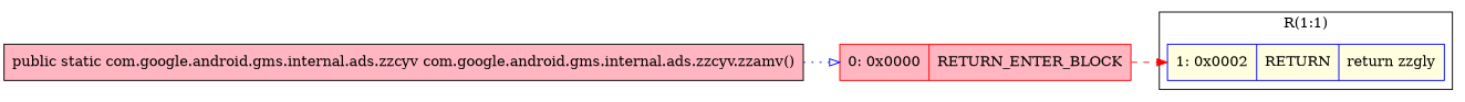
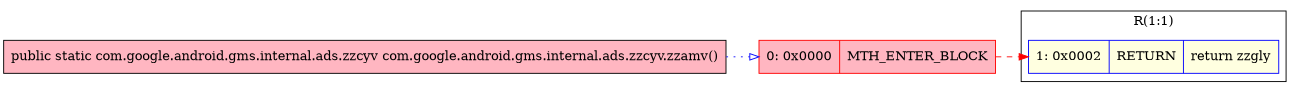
  digraph {
    rankdir=LR
    node [shape=record style=filled fillcolor=lightpink]
    n1 [color=blue label="{1\:\ 0x0002|RETURN\l|return zzgly\l}" fillcolor=lightyellow]
-   n2 [color=red label="{0\:\ 0x0000|RETURN_ENTER_BLOCK\l}"]
+   n2 [color=red label="{0\:\ 0x0000|MTH_ENTER_BLOCK\l}"]
    n3 [label="{public static com.google.android.gms.internal.ads.zzcyv com.google.android.gms.internal.ads.zzcyv.zzamv() }"]
    subgraph cluster_1 {
      label="R(1:1)"
      n1
    }
    n2 -> n1 [color=red style=dashed arrowhead=normal]
    n3 -> n2 [color=blue style=dotted arrowhead=onormal]
  }
